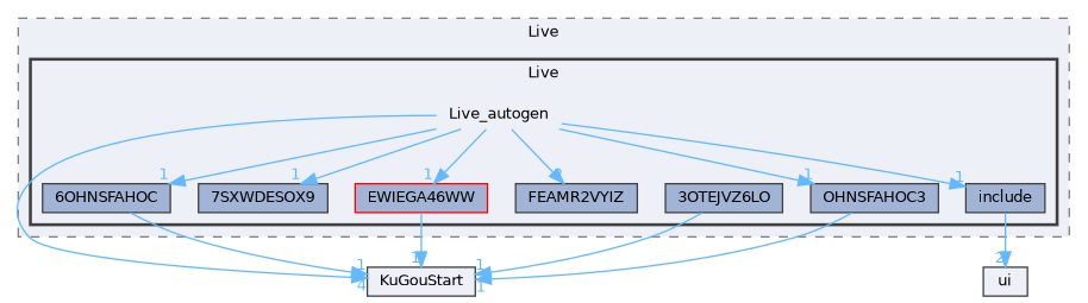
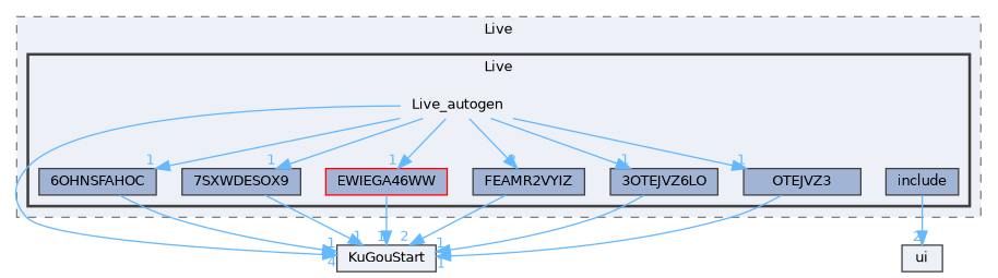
  digraph {
    compound=true
    fontname="DejaVu Sans"
    node [fontname="DejaVu Sans" fontsize=10 shape=box color=grey25 fillcolor="#a2b4d6" style=filled]
    edge [color=steelblue1 fontcolor=steelblue1 fontname="DejaVu Sans" fontsize=10 headlabel=1 labeldistance=1.5 labelfontname=Helvetica labelfontsize=10]
    n1 [height=0.2 label=Live_autogen shape=plaintext width=0.4 color="" fillcolor="" style=""]
    n2 [height=0.2 label="3OTEJVZ6LO" width=0.4]
    n3 [height=0.2 label="6OHNSFAHOC" width=0.4]
    n4 [height=0.2 label="7SXWDESOX9" width=0.4]
    n5 [color=red height=0.2 label=EWIEGA46WW width=0.4]
    n6 [height=0.2 label=FEAMR2VYIZ width=0.4]
    n7 [height=0.2 label=include width=0.4]
-   n8 [height=0.2 label=OHNSFAHOC3 width=0.4]
+   n8 [height=0.2 label=OTEJVZ3 width=0.4]
    n9 [fillcolor="#edf0f7" height=0.2 label=KuGouStart width=0.4]
    n10 [fillcolor="#edf0f7" height=0.2 label=ui width=0.4]
    subgraph cluster_1 {
      bgcolor="#edf0f7"
      fontsize=10
      label=Live
      pencolor=grey50
      style="filled,dashed"
      subgraph cluster_2 {
        bgcolor="#edf0f7"
        fontsize=10
        label=Live
        pencolor=grey25
        style="filled,bold"
        n1
        n2
        n3
        n4
        n5
        n6
        n7
        n8
      }
    }
-   n1 -> n7
+   n1 -> n2
    n1 -> n3
    n1 -> n4
    n1 -> n5
    n1 -> n6 [headlabel=2]
    n1 -> n8
    n1 -> n9 [headlabel=4]
    n2 -> n9
    n3 -> n9
+   n4 -> n9
    n5 -> n9
+   n6 -> n9 [headlabel=2]
    n7 -> n10 [headlabel=2]
    n8 -> n9
  }
